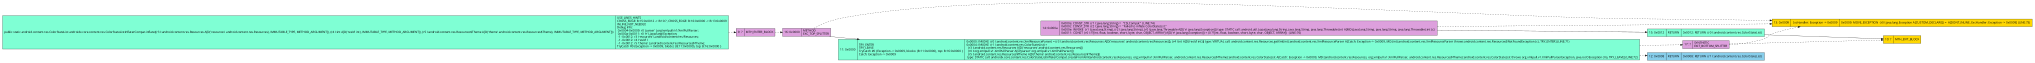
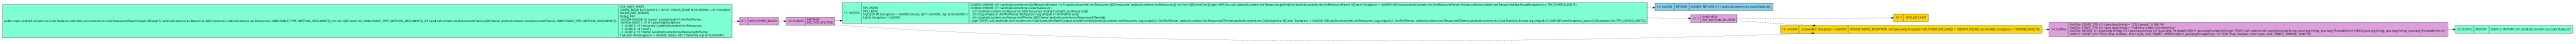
  digraph {
    fontname="Open Sans"
    rankdir=LR
    node [fillcolor=plum fontname="Open Sans" shape=record style=filled]
    edge [fontname="Open Sans" style=dashed]
    n1 [label="{9\:\ ?|MTH_ENTER_BLOCK\l}"]
    n2 [label="{16\:\ 0x0000|METHOD\lEXC_TOP_SPLITTER\l}"]
    n3 [fillcolor=aquamarine label="{11\:\ 0x0000|TRY_ENTER\lTRY_LEAVE\lTryCatch #0 \{Exception \-\> 0x0009, blocks: (B:11:0x0000), top: B:16:0x0000 \}\lCatch: Exception \-\> 0x0009\l|0x0000: INVOKE  (r0 I:android.content.res.XmlResourceParser) = (r3 I:android.content.res.Resources A[D('resources' android.content.res.Resources)]), (r4 I:int A[D('resId' int)]) type: VIRTUAL call: android.content.res.Resources.getXml(int):android.content.res.XmlResourceParser A[Catch: Exception \-\> 0x0009, MD:(int):android.content.res.XmlResourceParser throws android.content.res.Resources$NotFoundException (c), TRY_ENTER] (LINE:71)\l0x0004: INVOKE  (r1 I:android.content.res.ColorStateList) = \l  (r3 I:android.content.res.Resources A[D('resources' android.content.res.Resources)])\l  (r0 I:org.xmlpull.v1.XmlPullParser A[D('parser' org.xmlpull.v1.XmlPullParser)])\l  (r5 I:android.content.res.Resources$Theme A[D('theme' android.content.res.Resources$Theme)])\l type: STATIC call: androidx.core.content.res.ColorStateListInflaterCompat.createFromXml(android.content.res.Resources, org.xmlpull.v1.XmlPullParser, android.content.res.Resources$Theme):android.content.res.ColorStateList A[Catch: Exception \-\> 0x0009, MD:(android.content.res.Resources, org.xmlpull.v1.XmlPullParser, android.content.res.Resources$Theme):android.content.res.ColorStateList throws org.xmlpull.v1.XmlPullParserException, java.io.IOException (m), TRY_LEAVE] (LINE:72)\l}"]
    n4 [fillcolor=gold label="{13\:\ 0x0009|ExcHandler: Exception \-\> 0x0009\l|0x0009: MOVE_EXCEPTION  (r0 I:java.lang.Exception A[CUSTOM_DECLARE]) =  A[DONT_INLINE, ExcHandler: Exception \-\> 0x0009] (LINE:73)\l}"]
    n5 [fillcolor=skyblue label="{12\:\ 0x0008|RETURN\l|0x0008: RETURN  (r1 I:android.content.res.ColorStateList) \l}"]
-   n6 [label="{17\:\ ?|SYNTHETIC\lEXIT_BOTTOM_SPLITTER\l}"]
+   n6 [label="{17\:\ ?|SYNTHETIC\lEXC_BOTTOM_SPLITTER\l}"]
    n7 [label="{14\:\ 0x000a|0x000a: CONST_STR  (r1 I:java.lang.String) =  \"CSLCompat\"  (LINE:74)\l0x000c: CONST_STR  (r2 I:java.lang.String) =  \"Failed to inflate ColorStateList.\" \l0x000e: INVOKE  (r1 I:java.lang.String), (r2 I:java.lang.String), (r0 I:java.lang.Throwable A[D('e' java.lang.Exception)]) type: STATIC call: android.util.Log.e(java.lang.String, java.lang.String, java.lang.Throwable):int A[MD:(java.lang.String, java.lang.String, java.lang.Throwable):int (c)]\l0x0011: CONST  (r0 I:??[int, float, boolean, short, byte, char, OBJECT, ARRAY] A[D('e' java.lang.Exception)]) = (0 ??[int, float, boolean, short, byte, char, OBJECT, ARRAY])  (LINE:76)\l}"]
-   n8 [fillcolor=gold label="{10\:\ ?|MTH_EXIT_BLOCK\l}"]
+   n8 [fillcolor=gold label="{10\:\ ?|MTH_EXIT_NOT\l}"]
    n9 [fillcolor=aquamarine label="{15\:\ 0x0012|RETURN\l|0x0012: RETURN  (r0 I:android.content.res.ColorStateList) \l}"]
    n10 [fillcolor=aquamarine label="{public static android.content.res.ColorStateList androidx.core.content.res.ColorStateListInflaterCompat.inflate((r3 I:android.content.res.Resources A[D('resources' android.content.res.Resources), IMMUTABLE_TYPE, METHOD_ARGUMENT]), (r4 I:int A[D('resId' int), IMMUTABLE_TYPE, METHOD_ARGUMENT]), (r5 I:android.content.res.Resources$Theme A[D('theme' android.content.res.Resources$Theme), IMMUTABLE_TYPE, METHOD_ARGUMENT]))  | USE_LINES_HINTS\lCROSS_EDGE: B:15:0x0012 \-\> B:10:?, CROSS_EDGE: B:16:0x0000 \-\> B:13:0x0009\lINLINE_NOT_NEEDED\lDebug Info:\l  0x0004\-0x0009: r0 'parser' Lorg\/xmlpull\/v1\/XmlPullParser;\l  0x000a\-0x0011: r0 'e' Ljava\/lang\/Exception;\l  \-1 \-0x0012: r3 'resources' Landroid\/content\/res\/Resources;\l  \-1 \-0x0012: r4 'resId' I\l  \-1 \-0x0012: r5 'theme' Landroid\/content\/res\/Resources$Theme;\lTryCatch #0 \{Exception \-\> 0x0009, blocks: (B:11:0x0000), top: B:16:0x0000 \}\l}"]
    n1 -> n2
    n2 -> n3 [style=solid]
    n2 -> n4
    n3 -> n5
    n3 -> n6
-   n7 -> n4
+   n4 -> n7
    n6 -> n4
    n6 -> n8
    n7 -> n9 [style=solid]
-   n9 -> n8 [style=solid]
    n10 -> n1
  }
